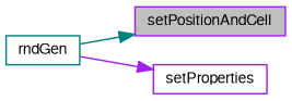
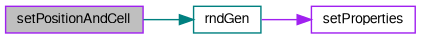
  digraph {
    rankdir=LR
    node [color=purple fontname=FreeSans fontsize=10 shape=record]
    edge [fontname=FreeSans fontsize=10 labelfontname=FreeSans labelfontsize=10 style=solid]
    n1 [fillcolor=grey75 fontcolor=black height=0.2 label=setPositionAndCell style=filled width=0.4]
    n2 [color=teal height=0.2 label=rndGen width=0.4]
    n3 [height=0.2 label=setProperties width=0.4]
-   n2 -> n1 [color=teal]
+   n1 -> n2 [color=teal]
    n2 -> n3 [color=purple]
  }
